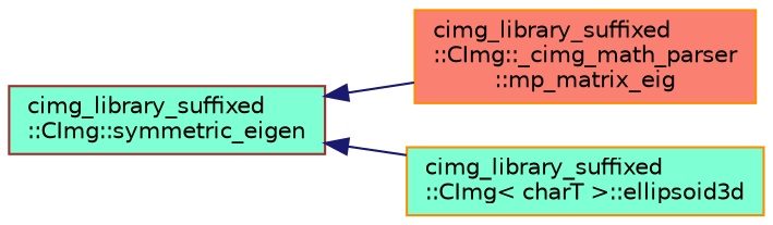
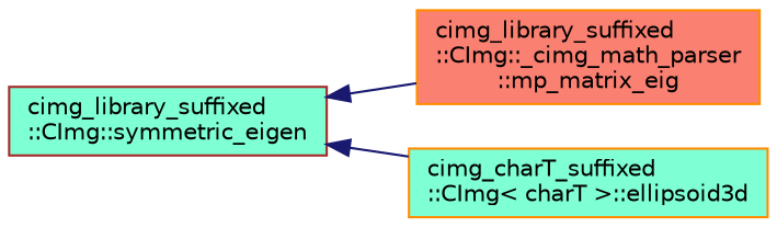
  digraph {
    rankdir=LR
    node [color=darkorange fillcolor=aquamarine fontname=Helvetica fontsize=10 shape=record style=filled]
    edge [color=midnightblue dir=back fontname=Helvetica fontsize=10 labelfontname=Helvetica labelfontsize=10 style=solid]
    n1 [color=brown fontcolor=black height=0.2 label="cimg_library_suffixed\l::CImg::symmetric_eigen" width=0.4]
    n2 [fillcolor=salmon height=0.2 label="cimg_library_suffixed\l::CImg::_cimg_math_parser\l::mp_matrix_eig" width=0.4]
-   n3 [height=0.2 label="cimg_library_suffixed\l::CImg\< charT \>::ellipsoid3d" width=0.4]
+   n3 [height=0.2 label="cimg_charT_suffixed\l::CImg\< charT \>::ellipsoid3d" width=0.4]
    n1 -> n2
    n1 -> n3
  }
